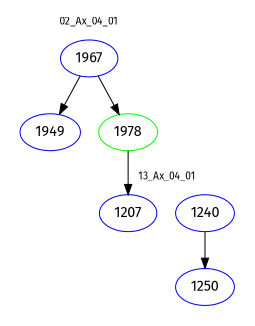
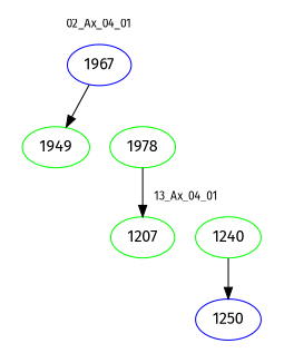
  digraph {
    fontname="Fira Sans"
    node [color=blue fontname="Fira Sans"]
    edge [color=black fontname="Fira Sans"]
    n1 [label=1967]
-   n2 [label=1949]
+   n2 [color=green label=1949]
    n3 [color=green label=1978]
-   n4 [label=1240]
-   n5 [label=1207]
+   n4 [color=green label=1240]
+   n5 [color=green label=1207]
    n6 [label=1250]
    subgraph cluster_1 {
      color=white
      fontsize=10
      label="02_Ax_04_01"
      n1
      n2
      n3
    }
    subgraph cluster_2 {
      color=white
      fontsize=10
      label="13_Ax_04_01"
      n4
      n5
      n6
    }
    n1 -> n2
-   n1 -> n3
    n3 -> n5
    n4 -> n6
  }
